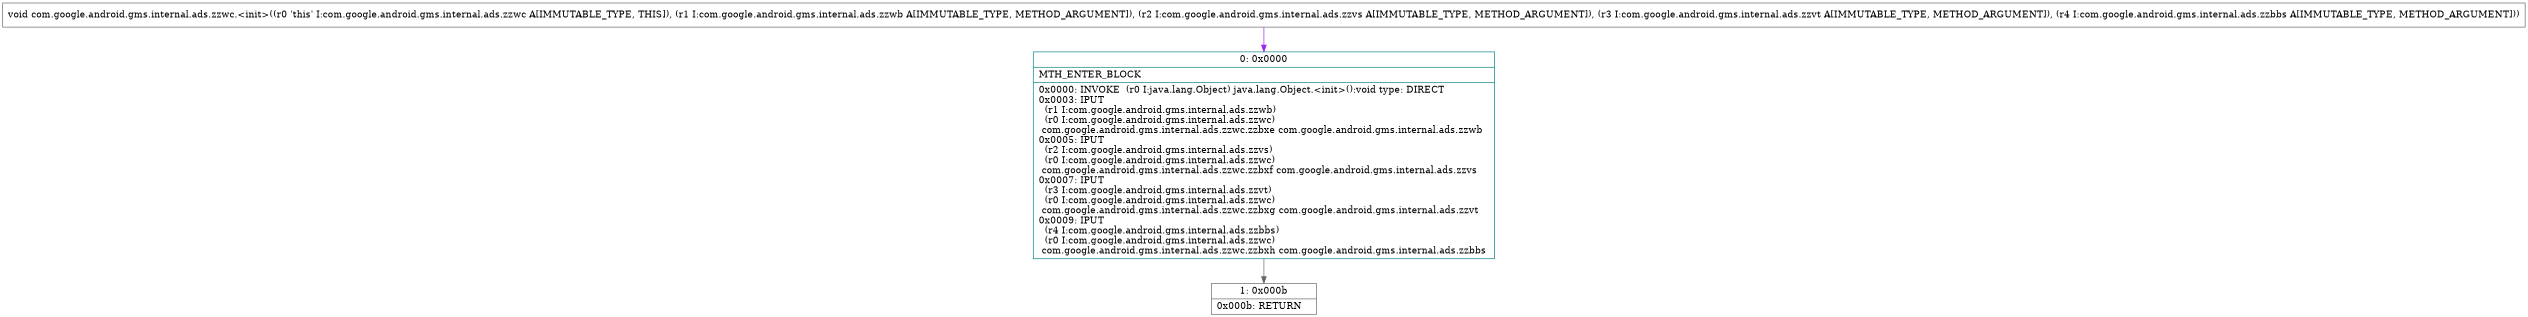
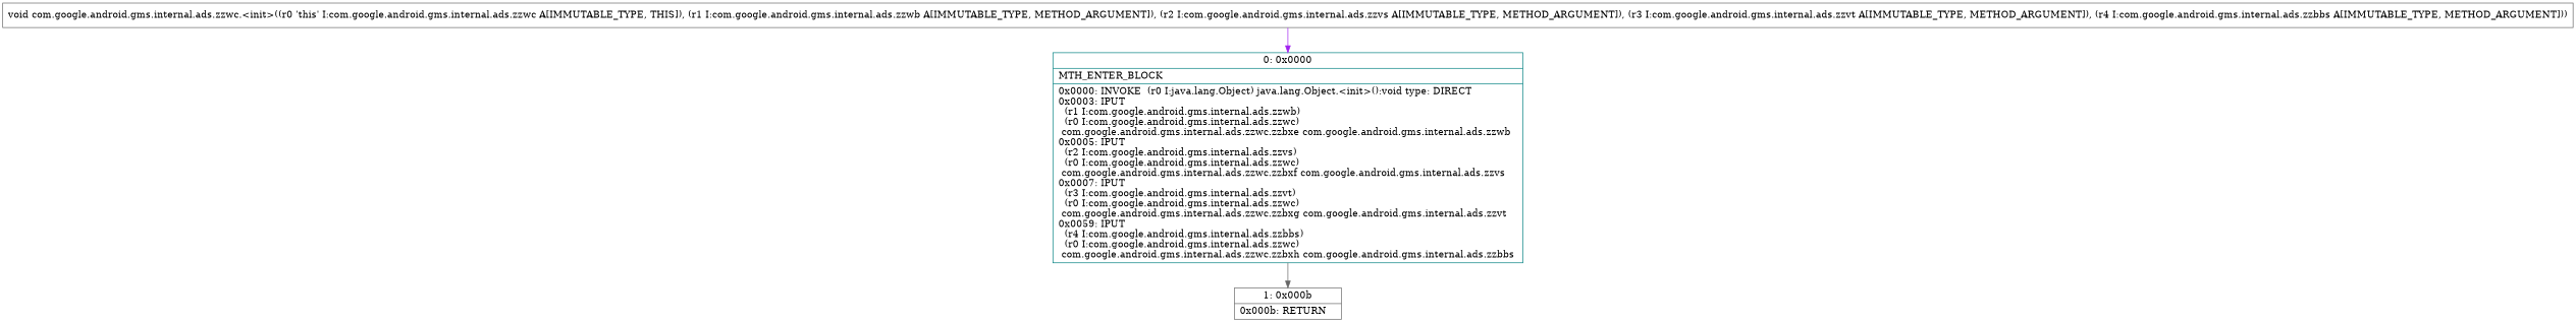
  digraph {
    node [shape=record color=gray40]
-   n1 [label="{0\:\ 0x0000|MTH_ENTER_BLOCK\l|0x0000: INVOKE  (r0 I:java.lang.Object) java.lang.Object.\<init\>():void type: DIRECT \l0x0003: IPUT  \l  (r1 I:com.google.android.gms.internal.ads.zzwb)\l  (r0 I:com.google.android.gms.internal.ads.zzwc)\l com.google.android.gms.internal.ads.zzwc.zzbxe com.google.android.gms.internal.ads.zzwb \l0x0005: IPUT  \l  (r2 I:com.google.android.gms.internal.ads.zzvs)\l  (r0 I:com.google.android.gms.internal.ads.zzwc)\l com.google.android.gms.internal.ads.zzwc.zzbxf com.google.android.gms.internal.ads.zzvs \l0x0007: IPUT  \l  (r3 I:com.google.android.gms.internal.ads.zzvt)\l  (r0 I:com.google.android.gms.internal.ads.zzwc)\l com.google.android.gms.internal.ads.zzwc.zzbxg com.google.android.gms.internal.ads.zzvt \l0x0009: IPUT  \l  (r4 I:com.google.android.gms.internal.ads.zzbbs)\l  (r0 I:com.google.android.gms.internal.ads.zzwc)\l com.google.android.gms.internal.ads.zzwc.zzbxh com.google.android.gms.internal.ads.zzbbs \l}" color=teal]
+   n1 [label="{0\:\ 0x0000|MTH_ENTER_BLOCK\l|0x0000: INVOKE  (r0 I:java.lang.Object) java.lang.Object.\<init\>():void type: DIRECT \l0x0003: IPUT  \l  (r1 I:com.google.android.gms.internal.ads.zzwb)\l  (r0 I:com.google.android.gms.internal.ads.zzwc)\l com.google.android.gms.internal.ads.zzwc.zzbxe com.google.android.gms.internal.ads.zzwb \l0x0005: IPUT  \l  (r2 I:com.google.android.gms.internal.ads.zzvs)\l  (r0 I:com.google.android.gms.internal.ads.zzwc)\l com.google.android.gms.internal.ads.zzwc.zzbxf com.google.android.gms.internal.ads.zzvs \l0x0007: IPUT  \l  (r3 I:com.google.android.gms.internal.ads.zzvt)\l  (r0 I:com.google.android.gms.internal.ads.zzwc)\l com.google.android.gms.internal.ads.zzwc.zzbxg com.google.android.gms.internal.ads.zzvt \l0x0059: IPUT  \l  (r4 I:com.google.android.gms.internal.ads.zzbbs)\l  (r0 I:com.google.android.gms.internal.ads.zzwc)\l com.google.android.gms.internal.ads.zzwc.zzbxh com.google.android.gms.internal.ads.zzbbs \l}" color=teal]
    n2 [label="{1\:\ 0x000b|0x000b: RETURN   \l}"]
    n3 [label="{void com.google.android.gms.internal.ads.zzwc.\<init\>((r0 'this' I:com.google.android.gms.internal.ads.zzwc A[IMMUTABLE_TYPE, THIS]), (r1 I:com.google.android.gms.internal.ads.zzwb A[IMMUTABLE_TYPE, METHOD_ARGUMENT]), (r2 I:com.google.android.gms.internal.ads.zzvs A[IMMUTABLE_TYPE, METHOD_ARGUMENT]), (r3 I:com.google.android.gms.internal.ads.zzvt A[IMMUTABLE_TYPE, METHOD_ARGUMENT]), (r4 I:com.google.android.gms.internal.ads.zzbbs A[IMMUTABLE_TYPE, METHOD_ARGUMENT])) }"]
    n1 -> n2 [color=gray40]
    n3 -> n1 [color=purple]
  }
